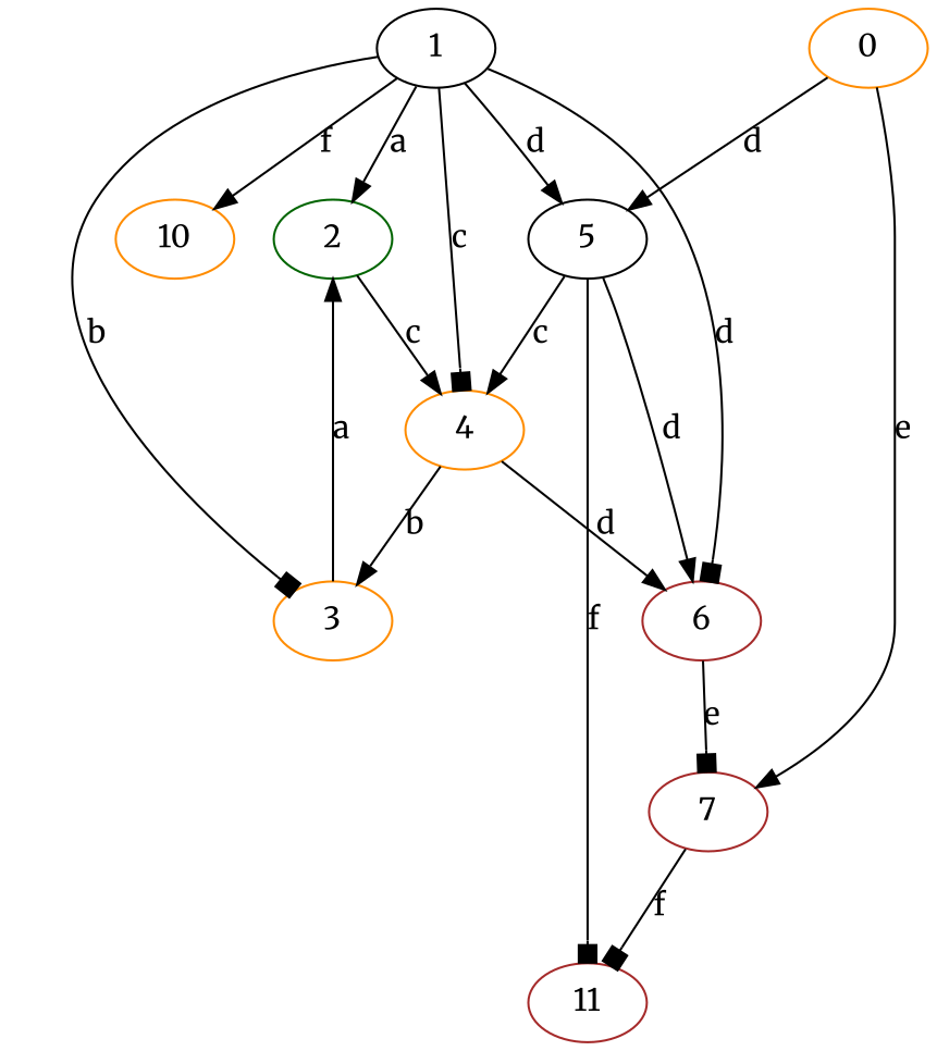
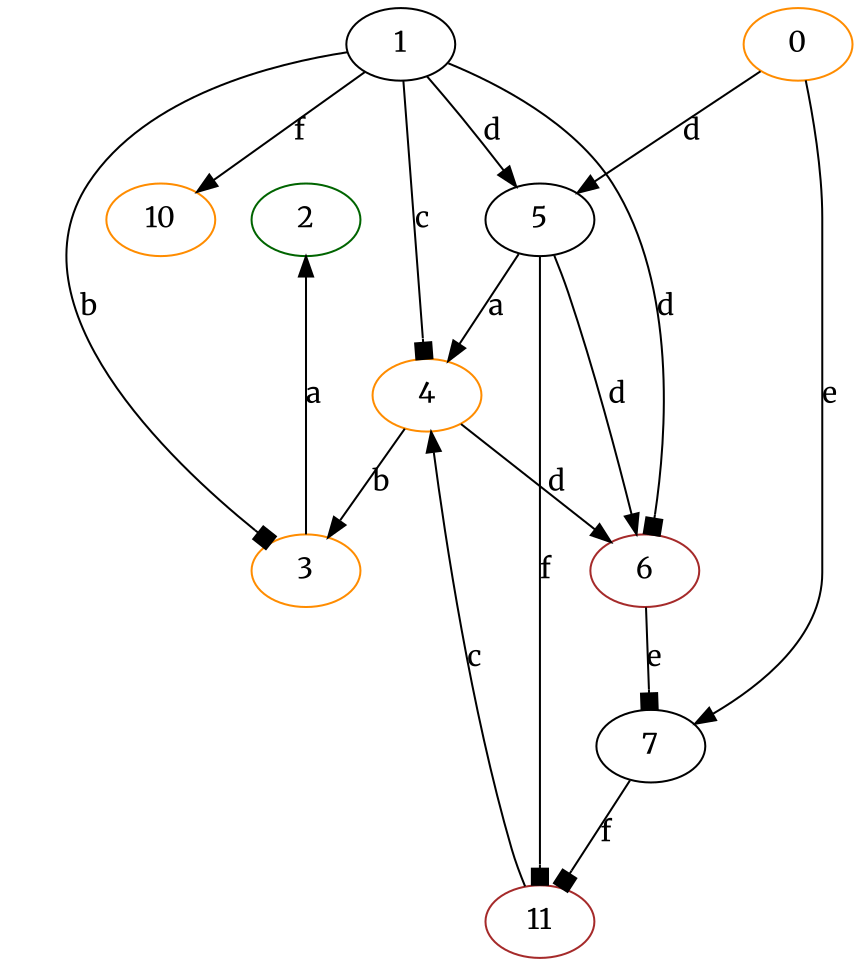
  strict digraph {
    fontname=Merriweather
    node [color=darkorange fontname=Merriweather]
    edge [arrowhead=normal fontname=Merriweather]
    1 [color=black]
    2 [color=darkgreen]
    3
    4
    5 [color=black]
    6 [color=brown]
    10
    11 [color=brown]
-   7 [color=brown]
+   7 [color=black]
    0
-   1 -> 2 [label=a]
    1 -> 3 [arrowhead=box label=b]
    1 -> 4 [arrowhead=box label=c]
    1 -> 5 [label=d]
    1 -> 6 [arrowhead=box label=d]
    1 -> 10 [label=f]
    3 -> 2 [label=a]
    4 -> 3 [label=b]
    4 -> 6 [label=d]
-   5 -> 4 [label=c]
+   5 -> 4 [label=a]
    5 -> 6 [label=d]
    5 -> 11 [arrowhead=box label=f]
    6 -> 7 [arrowhead=box label=e]
-   2 -> 4 [label=c]
+   11 -> 4 [label=c]
    7 -> 11 [arrowhead=box label=f]
    0 -> 5 [label=d]
    0 -> 7 [label=e]
  }
